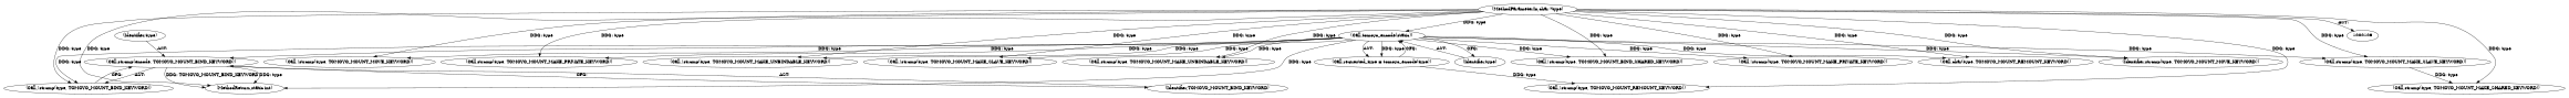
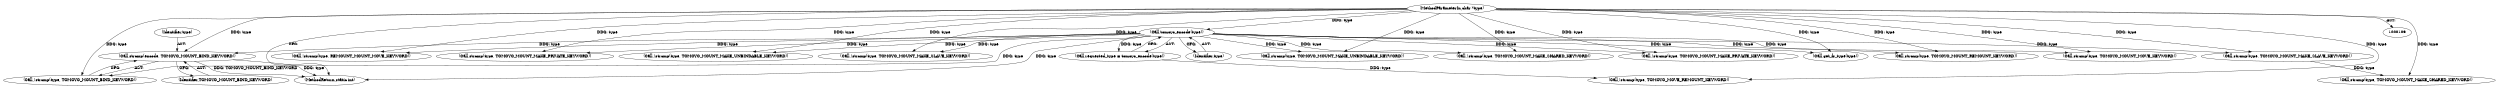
  digraph {
    n1 [label="(Call,strcmp(encode, TOMOYO_MOUNT_BIND_KEYWORD))"]
    n2 [label="(MethodReturn,static int)"]
    n3 [label="(Call,!strcmp(type, TOMOYO_MOUNT_BIND_KEYWORD))"]
    n4 [label="(Identifier,TOMOYO_MOUNT_BIND_KEYWORD)"]
    n5 [label="(MethodParameterIn,char *type)"]
-   n6 [label="(Call,tomoyo_encode(static))"]
-   n7 [label="(Call,!strcmp(type, TOMOYO_MOUNT_MOVE_KEYWORD))"]
+   n6 [label="(Call,tomoyo_encode(type))"]
+   n7 [label="(Call,!strcmp(type, REMOUNT_MOUNT_MOVE_KEYWORD))"]
    n8 [label="(Call,strcmp(type, TOMOYO_MOUNT_MAKE_PRIVATE_KEYWORD))"]
    n9 [label="(Call,!strcmp(type, TOMOYO_MOUNT_MAKE_UNBINDABLE_KEYWORD))"]
    n10 [label="(Call,!strcmp(type, TOMOYO_MOUNT_MAKE_SLAVE_KEYWORD))"]
    n11 [label="(Call,strcmp(type, TOMOYO_MOUNT_MAKE_UNBINDABLE_KEYWORD))"]
-   n12 [label="(Call,!strcmp(type, TOMOYO_MOUNT_BIND_SHARED_KEYWORD))"]
+   n12 [label="(Call,!strcmp(type, TOMOYO_MOUNT_MAKE_SHARED_KEYWORD))"]
    n13 [label="(Call,!strcmp(type, TOMOYO_MOUNT_MAKE_PRIVATE_KEYWORD))"]
    n14 [label="(Call,strcmp(type, TOMOYO_MOUNT_MAKE_SHARED_KEYWORD))"]
-   n16 [label="(Call,char(type, TOMOYO_MOUNT_REMOUNT_KEYWORD))"]
-   n17 [label="(Identifier,strcmp(type, TOMOYO_MOUNT_MOVE_KEYWORD))"]
-   n18 [label="(Call,!strcmp(type, TOMOYO_MOUNT_REMOUNT_KEYWORD))"]
+   n15 [label="(Call,get_fs_type(type))"]
+   n16 [label="(Call,strcmp(type, TOMOYO_MOUNT_REMOUNT_KEYWORD))"]
+   n17 [label="(Call,strcmp(type, TOMOYO_MOUNT_MOVE_KEYWORD))"]
+   n18 [label="(Call,!strcmp(type, TOMOYO_MOVE_REMOUNT_KEYWORD))"]
    n19 [label="(Call,strcmp(type, TOMOYO_MOUNT_MAKE_SLAVE_KEYWORD))"]
    1000109
    n21 [label="(Identifier,type)"]
    n22 [label="(Call,requested_type = tomoyo_encode(type))"]
    n23 [label="(Identifier,type)"]
    n1 -> n2 [label="DDG: TOMOYO_MOUNT_BIND_KEYWORD"]
    n1 -> n2 [label="DDG: type"]
    n1 -> n3 [label="AST: "]
    n1 -> n4 [label="CFG: "]
    n3 -> n1 [label="CFG: "]
    n4 -> n1 [label="AST: "]
-   n5 -> n2 [label="DDG: type"]
+   n5 -> n1 [label="DDG: type"]
+   n5 -> n2 [label="CFG: "]
    n5 -> n3 [label="DDG: type"]
    n5 -> n6 [label="DDG: type"]
    n5 -> n7 [label="DDG: type"]
    n5 -> n8 [label="DDG: type"]
    n5 -> n9 [label="DDG: type"]
    n5 -> n10 [label="DDG: type"]
    n5 -> n11 [label="DDG: type"]
    n5 -> n12 [label="DDG: type"]
    n5 -> n13 [label="DDG: type"]
    n5 -> n14 [label="DDG: type"]
+   n5 -> n15 [label="DDG: type"]
    n5 -> n16 [label="DDG: type"]
    n5 -> n17 [label="DDG: type"]
    n5 -> n18 [label="DDG: type"]
    n5 -> n19 [label="DDG: type"]
    n5 -> 1000109 [label="AST: "]
    n6 -> n1 [label="DDG: type"]
    n6 -> n2 [label="DDG: type"]
    n6 -> n3 [label="DDG: type"]
    n6 -> n7 [label="DDG: type"]
    n6 -> n8 [label="DDG: type"]
    n6 -> n9 [label="DDG: type"]
    n6 -> n10 [label="DDG: type"]
    n6 -> n11 [label="DDG: type"]
    n6 -> n12 [label="DDG: type"]
    n6 -> n13 [label="DDG: type"]
+   n6 -> n15 [label="DDG: type"]
    n6 -> n16 [label="DDG: type"]
    n6 -> n17 [label="DDG: type"]
    n6 -> n19 [label="DDG: type"]
    n6 -> n21 [label="CFG: "]
    n6 -> n22 [label="AST: "]
    n6 -> n22 [label="DDG: type"]
    n19 -> n14 [label="DDG: type"]
    n21 -> n6 [label="AST: "]
    n22 -> n6 [label="CFG: "]
    n22 -> n18 [label="DDG: type"]
    n23 -> n1 [label="AST: "]
  }
